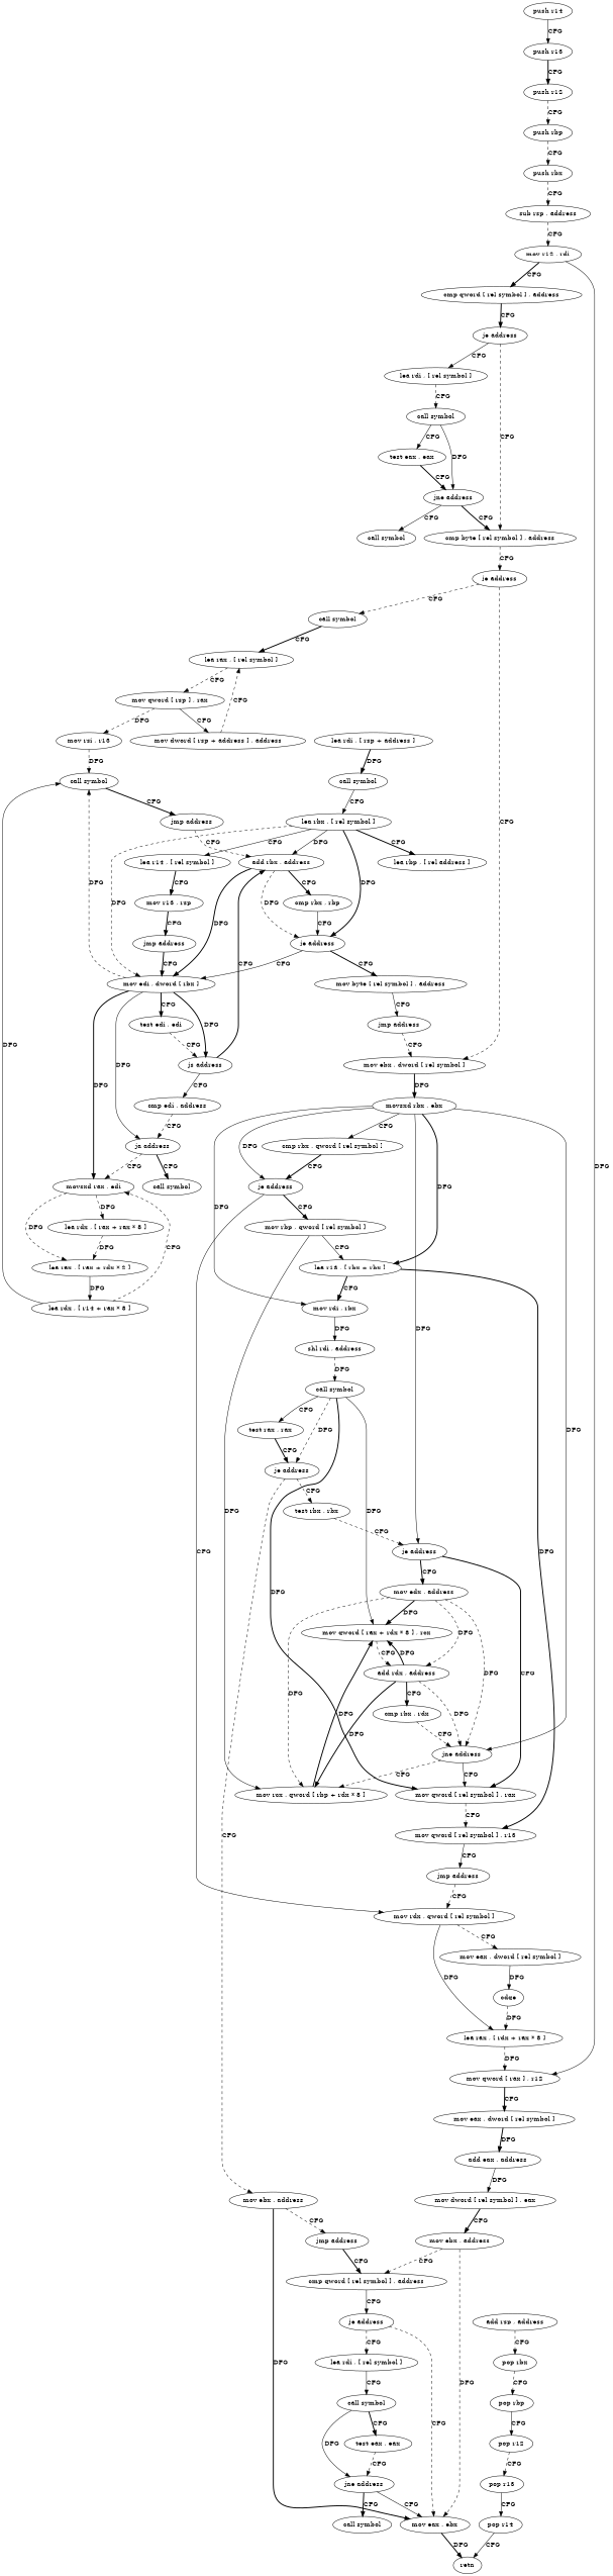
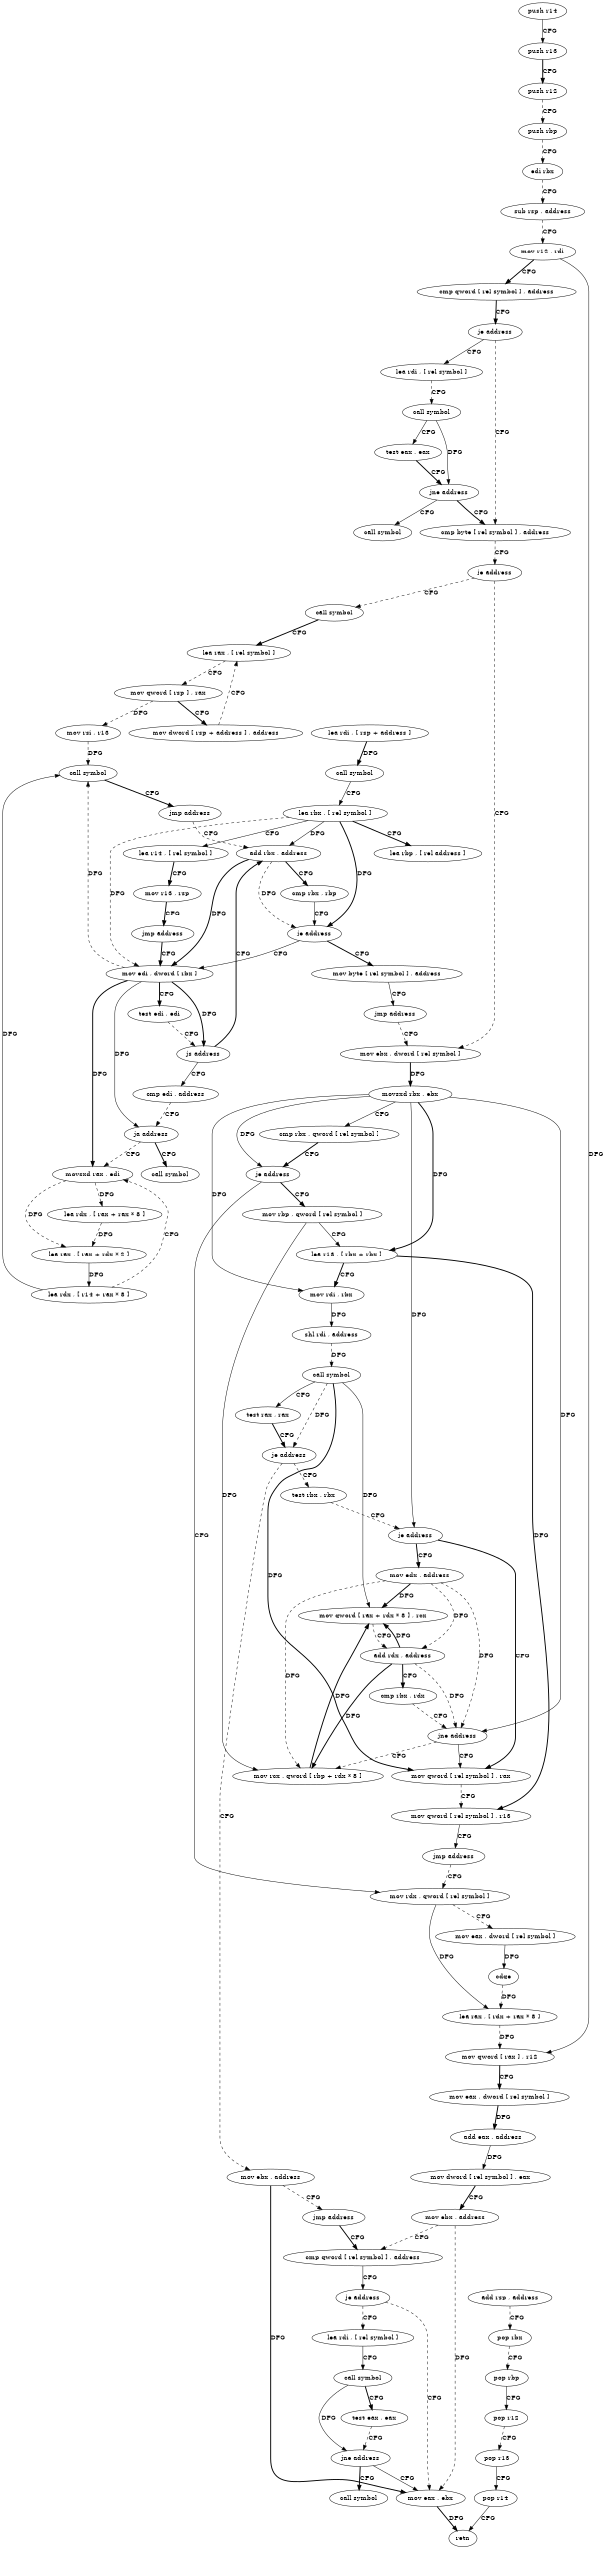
  digraph {
    edge [style=dashed]
    n1 [label="push r14"]
    n2 [label="push r13"]
    n3 [label="push r12"]
    n4 [label="push rbp"]
-   n5 [label="push rbx"]
+   n5 [label="edi rbx"]
    n6 [label="sub rsp , address"]
    n7 [label="mov r12 , rdi"]
    n8 [label="cmp qword [ rel symbol ] , address"]
    n9 [label="mov qword [ rax ] , r12"]
    n10 [label="je address"]
    n11 [label="mov eax , dword [ rel symbol ]"]
    n12 [label="cmp byte [ rel symbol ] , address"]
    n13 [label="lea rdi , [ rel symbol ]"]
    n14 [label="je address"]
    n15 [label="call symbol"]
    n16 [label="call symbol"]
    n17 [label="mov ebx , dword [ rel symbol ]"]
    n18 [label="test eax , eax"]
    n19 [label="jne address"]
    n20 [label="lea rax , [ rel symbol ]"]
    n21 [label="movsxd rbx , ebx"]
    n22 [label="mov qword [ rsp ] , rax"]
    n23 [label="cmp rbx , qword [ rel symbol ]"]
    n24 [label="je address"]
    n25 [label="lea r13 , [ rbx + rbx ]"]
    n26 [label="mov rdi , rbx"]
    n27 [label="je address"]
    n28 [label="jne address"]
    n29 [label="call symbol"]
    n30 [label="mov dword [ rsp + address ] , address"]
    n31 [label="mov rsi , r13"]
    n32 [label="call symbol"]
    n33 [label="lea rdi , [ rsp + address ]"]
    n34 [label="call symbol"]
    n35 [label="lea rbx , [ rel symbol ]"]
    n36 [label="lea rbp , [ rel address ]"]
    n37 [label="mov edi , dword [ rbx ]"]
    n38 [label="add rbx , address"]
    n39 [label="je address"]
    n40 [label="lea r14 , [ rel symbol ]"]
    n41 [label="test edi , edi"]
    n42 [label="js address"]
    n43 [label="ja address"]
    n44 [label="movsxd rax , edi"]
    n45 [label="cmp rbx , rbp"]
    n46 [label="mov byte [ rel symbol ] , address"]
    n47 [label="mov r13 , rsp"]
    n48 [label="jmp address"]
    n49 [label="cmp edi , address"]
    n50 [label="call symbol"]
    n51 [label="lea rdx , [ rax + rax * 8 ]"]
    n52 [label="lea rax , [ rax + rdx * 2 ]"]
    n53 [label="jmp address"]
    n54 [label="mov rbp , qword [ rel symbol ]"]
    n55 [label="mov rdx , qword [ rel symbol ]"]
    n56 [label="mov qword [ rel symbol ] , r13"]
    n57 [label="shl rdi , address"]
    n58 [label="mov qword [ rel symbol ] , rax"]
    n59 [label="mov edx , address"]
    n60 [label="mov rcx , qword [ rbp + rdx * 8 ]"]
    n61 [label="mov eax , dword [ rel symbol ]"]
    n62 [label="lea rax , [ rdx + rax * 8 ]"]
    n63 [label="mov qword [ rax + rdx * 8 ] , rcx"]
    n64 [label=cdqe]
    n65 [label="jmp address"]
    n66 [label="call symbol"]
    n67 [label="test rax , rax"]
    n68 [label="je address"]
    n69 [label="mov ebx , address"]
    n70 [label="test rbx , rbx"]
    n71 [label="add rdx , address"]
    n72 [label="jmp address"]
    n73 [label="mov eax , ebx"]
    n74 [label="cmp qword [ rel symbol ] , address"]
    n75 [label=retn]
    n76 [label="add eax , address"]
    n77 [label="mov dword [ rel symbol ] , eax"]
    n78 [label="mov ebx , address"]
    n79 [label="je address"]
    n80 [label="lea rdi , [ rel symbol ]"]
    n81 [label="jmp address"]
    n82 [label="lea rdx , [ r14 + rax * 8 ]"]
    n83 [label="cmp rbx , rdx"]
    n84 [label="add rsp , address"]
    n85 [label="pop rbx"]
    n86 [label="pop rbp"]
    n87 [label="pop r12"]
    n88 [label="pop r13"]
    n89 [label="pop r14"]
    n90 [label="call symbol"]
    n91 [label="test eax , eax"]
    n92 [label="jne address"]
    n93 [label="call symbol"]
    n1 -> n2 [label=CFG style=solid]
    n2 -> n3 [label=CFG style=bold]
    n3 -> n4 [label=CFG]
    n4 -> n5 [label=CFG]
    n5 -> n6 [label=CFG]
    n6 -> n7 [label=CFG]
    n7 -> n8 [label=CFG style=bold]
    n7 -> n9 [label=DFG style=solid]
    n8 -> n10 [label=CFG style=bold]
    n9 -> n11 [label=CFG style=bold]
    n10 -> n12 [label=CFG]
    n10 -> n13 [label=CFG style=solid]
    n11 -> n76 [label=DFG style=bold]
    n12 -> n14 [label=CFG]
    n13 -> n15 [label=CFG]
    n14 -> n16 [label=CFG]
    n14 -> n17 [label=CFG]
    n15 -> n18 [label=CFG style=solid]
    n15 -> n19 [label=DFG style=solid]
    n16 -> n20 [label=CFG style=bold]
    n17 -> n21 [label=DFG style=bold]
    n18 -> n19 [label=CFG style=bold]
    n19 -> n12 [label=CFG style=bold]
    n19 -> n29 [label=CFG style=solid]
    n20 -> n22 [label=CFG]
    n21 -> n23 [label=CFG style=solid]
    n21 -> n24 [label=DFG style=solid]
    n21 -> n25 [label=DFG style=bold]
    n21 -> n26 [label=DFG style=solid]
    n21 -> n27 [label=DFG style=solid]
    n21 -> n28 [label=DFG style=solid]
-   n22 -> n30 [label=CFG style=solid]
+   n22 -> n30 [label=CFG style=bold]
    n22 -> n31 [label=DFG]
    n23 -> n24 [label=CFG style=bold]
    n24 -> n54 [label=CFG style=bold]
    n24 -> n55 [label=CFG style=solid]
    n25 -> n26 [label=CFG style=bold]
    n25 -> n56 [label=DFG style=bold]
    n26 -> n57 [label=DFG style=solid]
    n27 -> n58 [label=CFG style=bold]
    n27 -> n59 [label=CFG style=bold]
    n28 -> n58 [label=CFG style=solid]
    n28 -> n60 [label=CFG]
    n30 -> n20 [label=CFG]
    n31 -> n32 [label=DFG]
    n32 -> n53 [label=CFG style=bold]
    n33 -> n34 [label=DFG style=bold]
    n34 -> n35 [label=CFG style=solid]
    n35 -> n36 [label=CFG style=bold]
    n35 -> n37 [label=DFG]
    n35 -> n38 [label=DFG style=solid]
    n35 -> n39 [label=DFG style=bold]
    n35 -> n40 [label=CFG style=solid]
    n37 -> n32 [label=DFG]
    n37 -> n41 [label=CFG style=bold]
    n37 -> n42 [label=DFG style=bold]
    n37 -> n43 [label=DFG style=solid]
    n37 -> n44 [label=DFG style=bold]
    n38 -> n37 [label=DFG style=bold]
    n38 -> n39 [label=DFG]
    n38 -> n45 [label=CFG style=bold]
    n39 -> n37 [label=CFG style=solid]
    n39 -> n46 [label=CFG style=bold]
    n40 -> n47 [label=CFG style=bold]
    n41 -> n42 [label=CFG]
    n42 -> n38 [label=CFG style=bold]
    n42 -> n49 [label=CFG style=solid]
    n43 -> n44 [label=CFG]
    n43 -> n50 [label=CFG style=bold]
    n44 -> n51 [label=DFG]
    n44 -> n52 [label=DFG]
    n45 -> n39 [label=CFG style=solid]
    n46 -> n81 [label=CFG style=solid]
    n47 -> n48 [label=CFG style=bold]
    n48 -> n37 [label=CFG style=bold]
    n49 -> n43 [label=CFG]
    n51 -> n52 [label=DFG]
    n52 -> n82 [label=DFG style=solid]
    n53 -> n38 [label=CFG]
    n54 -> n25 [label=CFG style=solid]
    n54 -> n60 [label=DFG style=solid]
    n55 -> n61 [label=CFG]
    n55 -> n62 [label=DFG style=solid]
    n56 -> n65 [label=CFG style=solid]
    n57 -> n66 [label=DFG]
    n58 -> n56 [label=CFG]
    n59 -> n28 [label=DFG]
    n59 -> n60 [label=DFG]
    n59 -> n63 [label=DFG style=bold]
    n59 -> n71 [label=DFG]
    n60 -> n63 [label=DFG style=bold]
    n61 -> n64 [label=DFG style=solid]
    n62 -> n9 [label=DFG]
    n63 -> n71 [label=CFG]
    n64 -> n62 [label=DFG]
    n65 -> n55 [label=CFG]
    n66 -> n58 [label=DFG style=bold]
    n66 -> n63 [label=DFG style=solid]
    n66 -> n67 [label=CFG style=solid]
    n66 -> n68 [label=DFG]
    n67 -> n68 [label=CFG style=bold]
    n68 -> n69 [label=CFG]
    n68 -> n70 [label=CFG]
    n69 -> n72 [label=CFG]
    n69 -> n73 [label=DFG style=bold]
    n70 -> n27 [label=CFG]
    n71 -> n28 [label=DFG]
    n71 -> n60 [label=DFG style=bold]
    n71 -> n63 [label=DFG style=bold]
    n71 -> n83 [label=CFG style=bold]
    n72 -> n74 [label=CFG style=bold]
    n73 -> n75 [label=DFG style=bold]
    n74 -> n79 [label=CFG style=solid]
    n76 -> n77 [label=DFG style=solid]
    n77 -> n78 [label=CFG style=bold]
    n78 -> n73 [label=DFG]
    n78 -> n74 [label=CFG]
    n79 -> n73 [label=CFG]
    n79 -> n80 [label=CFG]
    n80 -> n90 [label=CFG style=solid]
    n81 -> n17 [label=CFG]
    n82 -> n32 [label=DFG style=solid]
    n82 -> n44 [label=CFG]
    n83 -> n28 [label=CFG]
    n84 -> n85 [label=CFG]
    n85 -> n86 [label=CFG]
    n86 -> n87 [label=CFG style=solid]
    n87 -> n88 [label=CFG]
    n88 -> n89 [label=CFG style=solid]
    n89 -> n75 [label=CFG style=solid]
    n90 -> n91 [label=CFG style=bold]
    n90 -> n92 [label=DFG style=solid]
    n91 -> n92 [label=CFG]
    n92 -> n73 [label=CFG style=solid]
    n92 -> n93 [label=CFG style=bold]
  }
